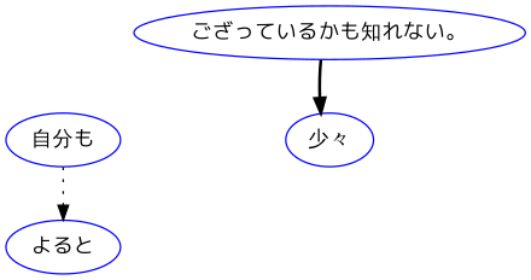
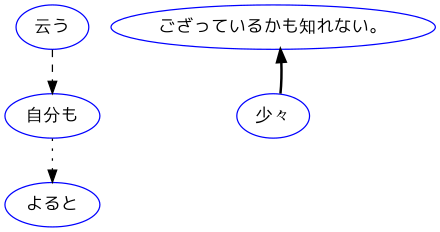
  digraph {
    fontname="Liberation Mono"
    node [color=blue fontname="Liberation Mono"]
    edge [fontname="Liberation Mono"]
+   n1 [label="云う"]
    n2 [label="自分も"]
    n3 [label="よると"]
    n4 [label="ござっているかも知れない。"]
    n5 [label="少々"]
+   n1 -> n2 [style=dashed]
    n2 -> n3 [style=dotted]
-   n4 -> n5 [style=bold]
+   n5 -> n4 [style=bold]
  }
